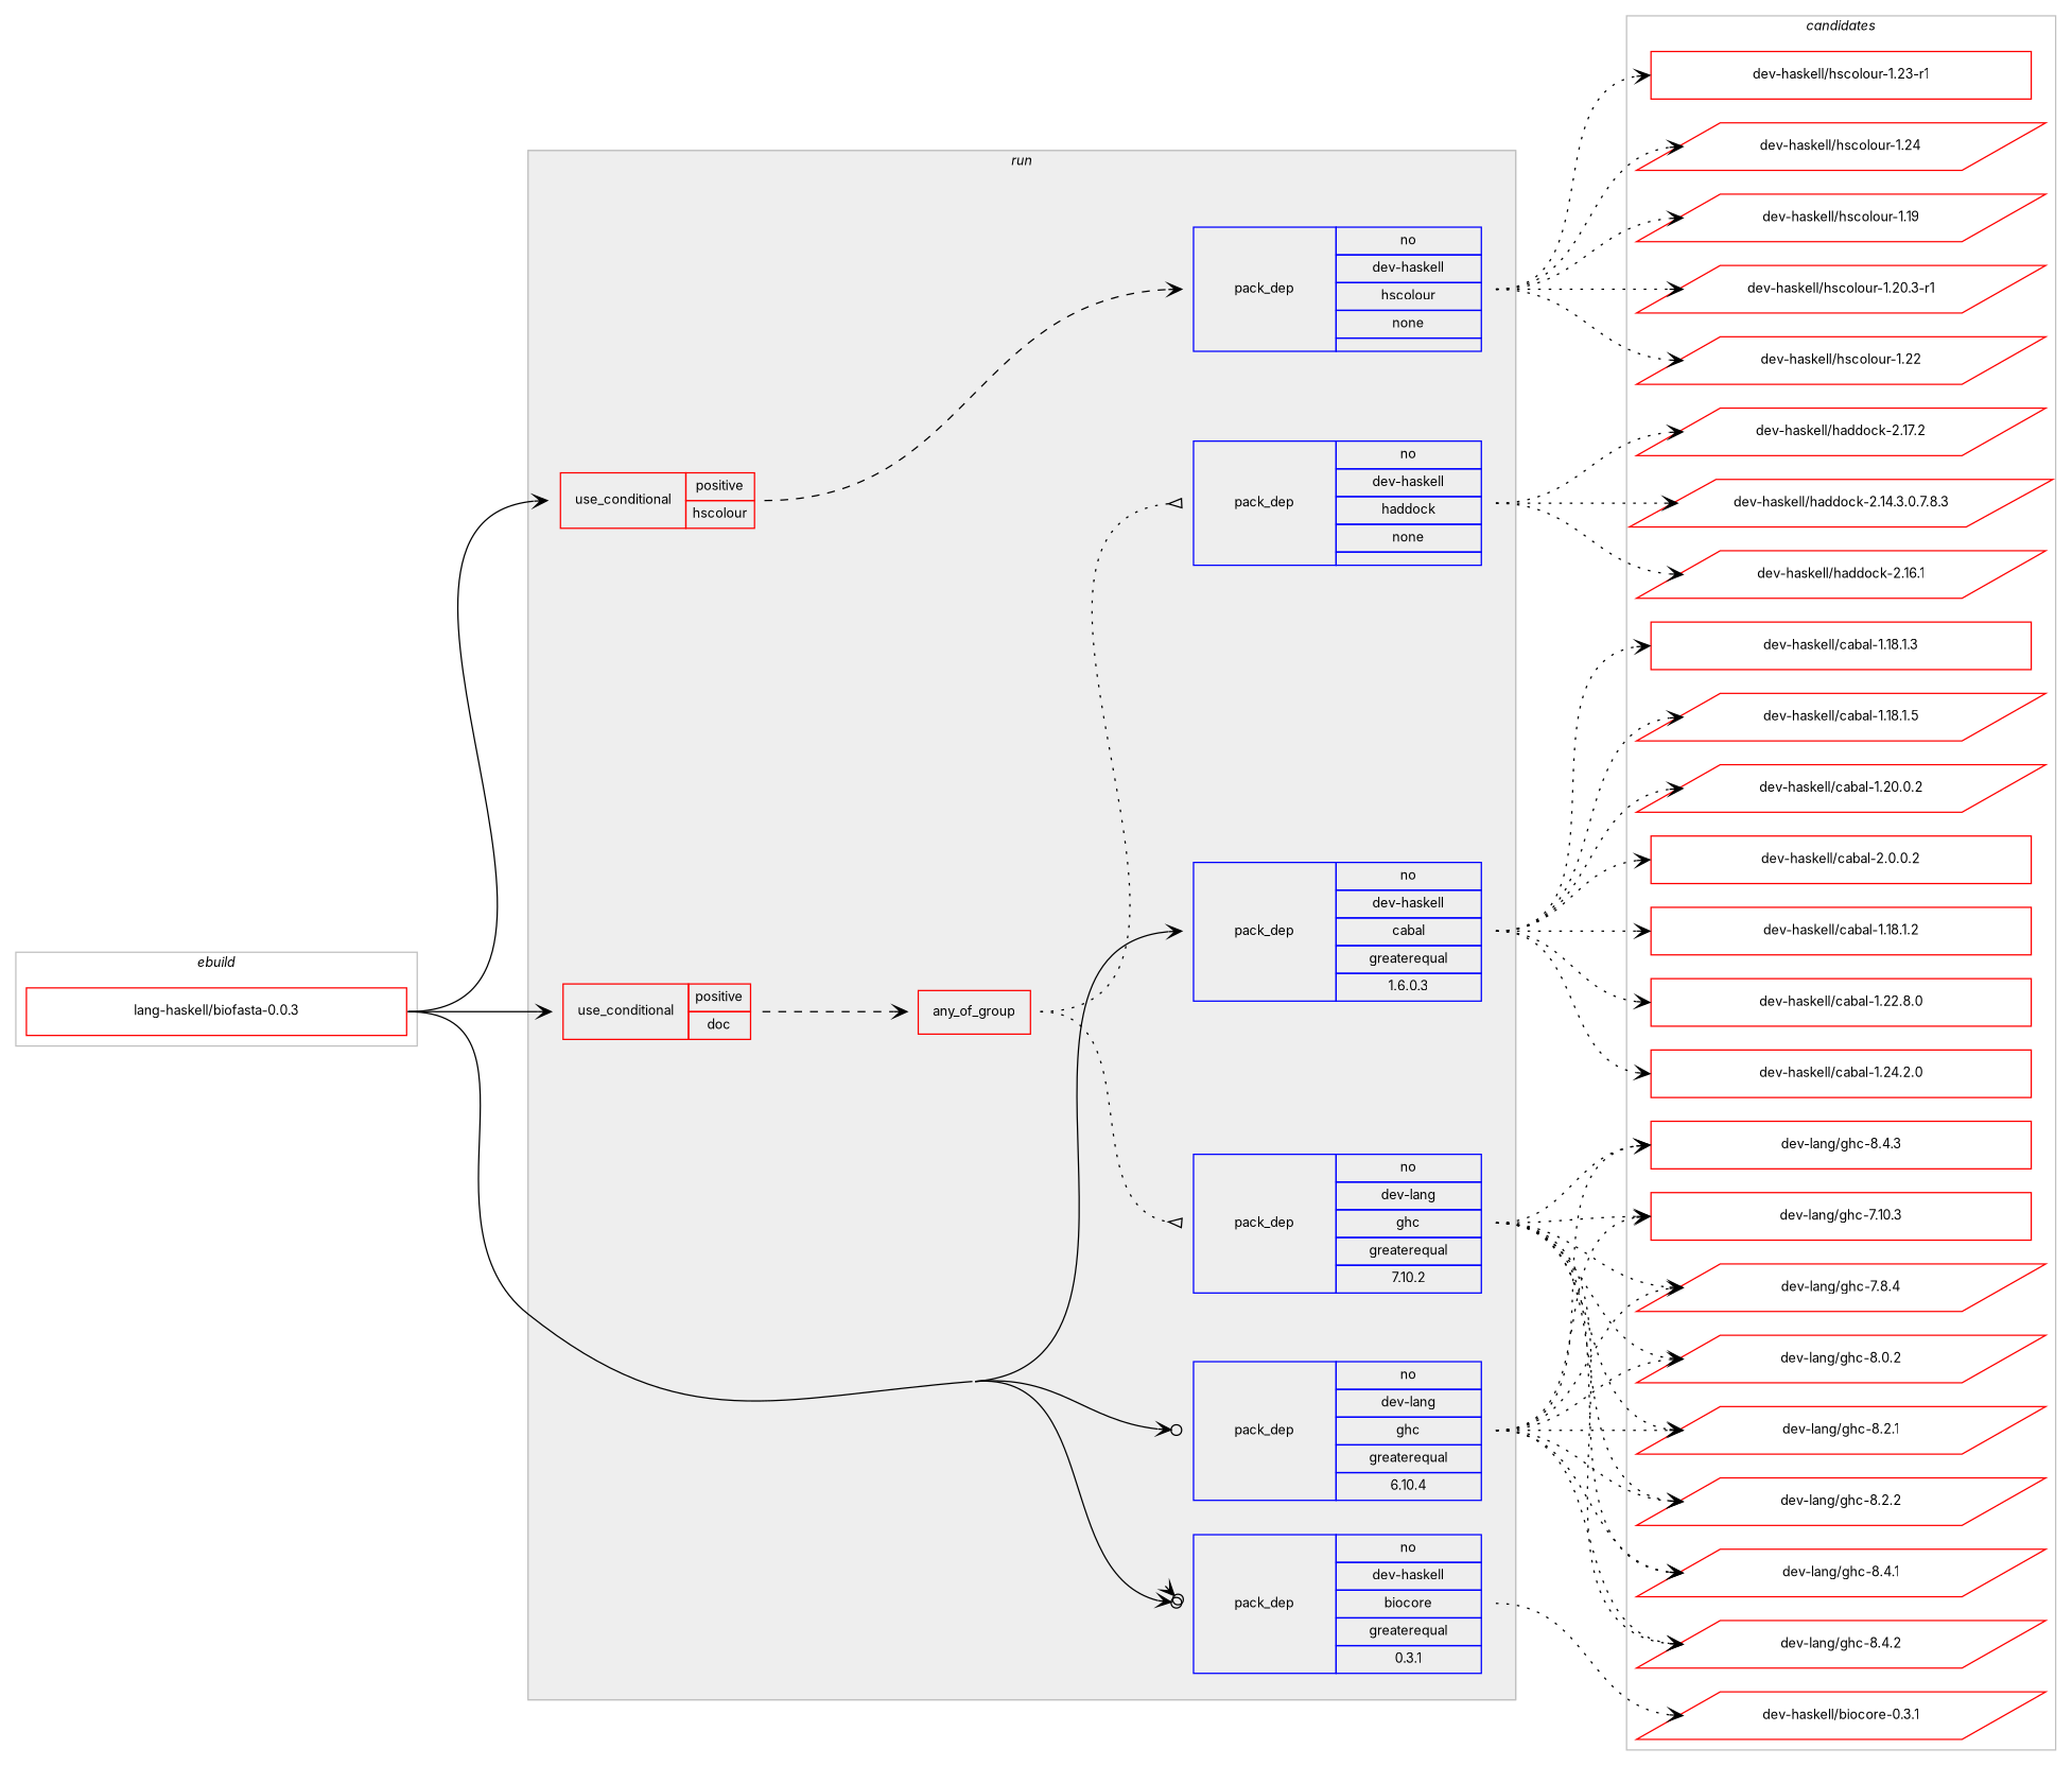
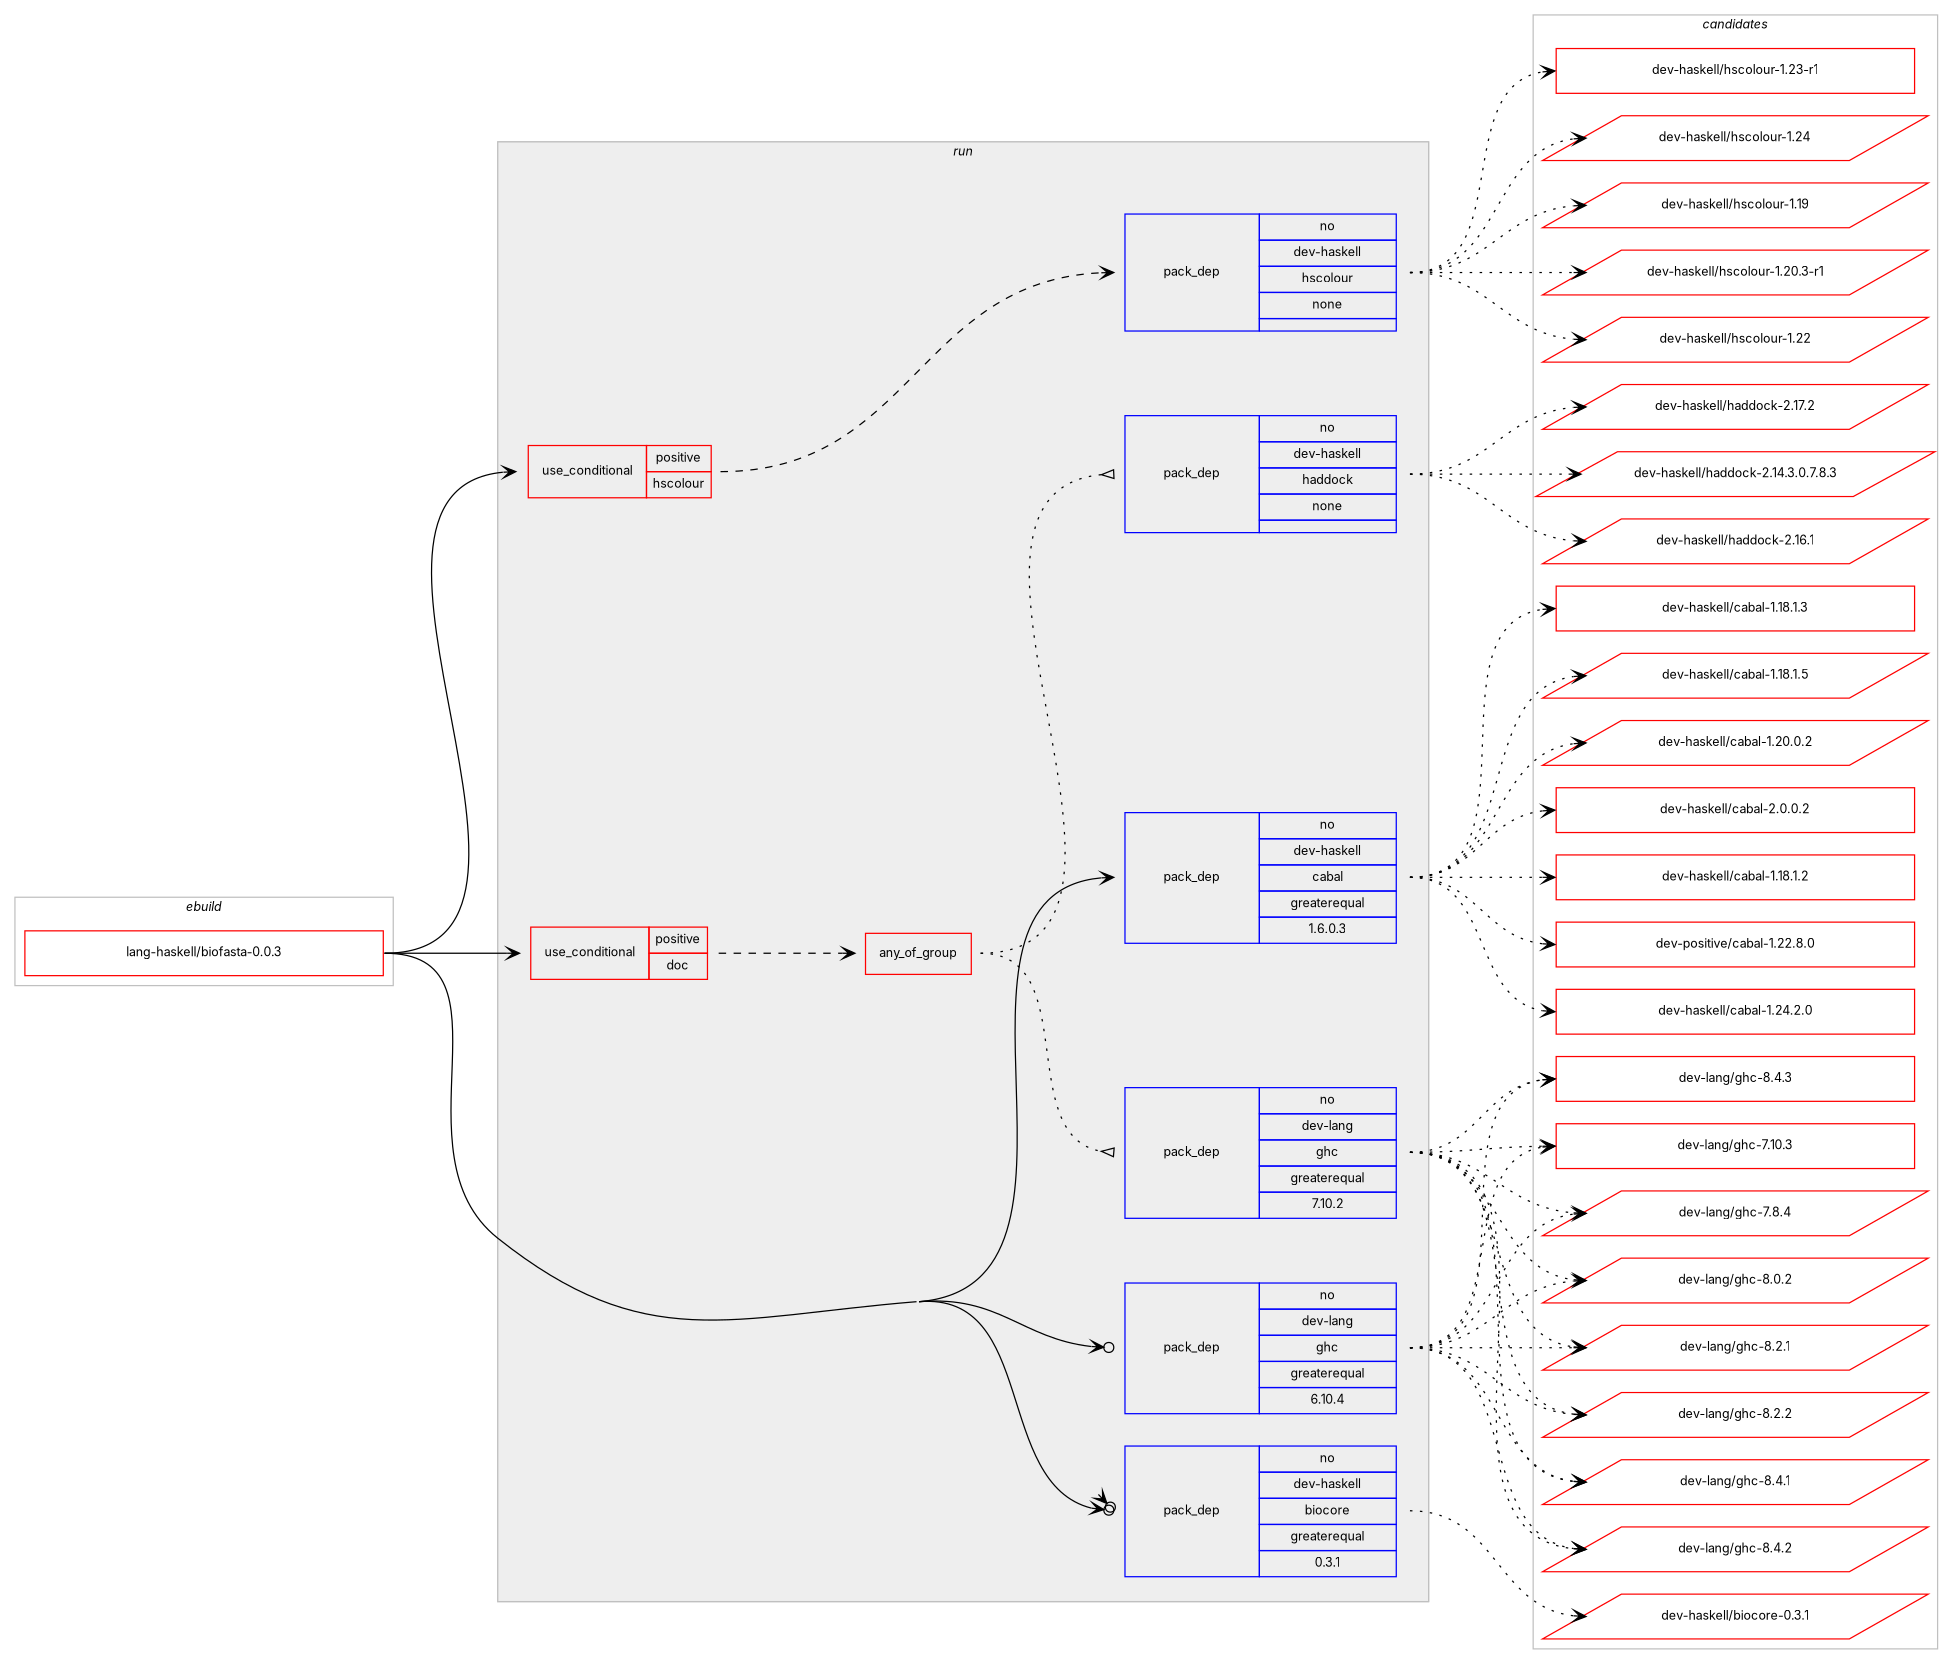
  digraph {
    compound=true
    concentrate=true
    fontname=Inter
    fontsize=10
    newrank=true
    rankdir=LR
    ranksep=1.5
    node [color=red fontname=Inter fontsize=10 shape=parallelogram]
    edge [arrowhead=vee fontname=Inter headport=w style=dotted tailport=e weight=100]
    n1 [label="lang-haskell/biofasta-0.0.3" shape=box width=4]
    n2 [color=blue label=<<TABLE BORDER="0" CELLBORDER="1" CELLSPACING="0" CELLPADDING="4" WIDTH="220"><TR><TD ROWSPAN="6" CELLPADDING="30">pack_dep</TD></TR><TR><TD WIDTH="110">no</TD></TR><TR><TD>dev-haskell</TD></TR><TR><TD>haddock</TD></TR><TR><TD>none</TD></TR><TR><TD></TD></TR></TABLE>> shape=none]
    n3 [color=blue label=<<TABLE BORDER="0" CELLBORDER="1" CELLSPACING="0" CELLPADDING="4" WIDTH="220"><TR><TD ROWSPAN="6" CELLPADDING="30">pack_dep</TD></TR><TR><TD WIDTH="110">no</TD></TR><TR><TD>dev-lang</TD></TR><TR><TD>ghc</TD></TR><TR><TD>greaterequal</TD></TR><TR><TD>7.10.2</TD></TR></TABLE>> shape=none]
    n4 [label=<<TABLE BORDER="0" CELLBORDER="1" CELLSPACING="0" CELLPADDING="4"><TR><TD CELLPADDING="10">any_of_group</TD></TR></TABLE>> shape=none]
    n5 [label=<<TABLE BORDER="0" CELLBORDER="1" CELLSPACING="0" CELLPADDING="4"><TR><TD ROWSPAN="3" CELLPADDING="10">use_conditional</TD></TR><TR><TD>positive</TD></TR><TR><TD>doc</TD></TR></TABLE>> shape=none]
    n6 [color=blue label=<<TABLE BORDER="0" CELLBORDER="1" CELLSPACING="0" CELLPADDING="4" WIDTH="220"><TR><TD ROWSPAN="6" CELLPADDING="30">pack_dep</TD></TR><TR><TD WIDTH="110">no</TD></TR><TR><TD>dev-haskell</TD></TR><TR><TD>hscolour</TD></TR><TR><TD>none</TD></TR><TR><TD></TD></TR></TABLE>> shape=none]
    n7 [label=<<TABLE BORDER="0" CELLBORDER="1" CELLSPACING="0" CELLPADDING="4"><TR><TD ROWSPAN="3" CELLPADDING="10">use_conditional</TD></TR><TR><TD>positive</TD></TR><TR><TD>hscolour</TD></TR></TABLE>> shape=none]
    n8 [color=blue label=<<TABLE BORDER="0" CELLBORDER="1" CELLSPACING="0" CELLPADDING="4" WIDTH="220"><TR><TD ROWSPAN="6" CELLPADDING="30">pack_dep</TD></TR><TR><TD WIDTH="110">no</TD></TR><TR><TD>dev-haskell</TD></TR><TR><TD>cabal</TD></TR><TR><TD>greaterequal</TD></TR><TR><TD>1.6.0.3</TD></TR></TABLE>> shape=none]
    n9 [color=blue label=<<TABLE BORDER="0" CELLBORDER="1" CELLSPACING="0" CELLPADDING="4" WIDTH="220"><TR><TD ROWSPAN="6" CELLPADDING="30">pack_dep</TD></TR><TR><TD WIDTH="110">no</TD></TR><TR><TD>dev-haskell</TD></TR><TR><TD>biocore</TD></TR><TR><TD>greaterequal</TD></TR><TR><TD>0.3.1</TD></TR></TABLE>> shape=none]
    n10 [color=blue label=<<TABLE BORDER="0" CELLBORDER="1" CELLSPACING="0" CELLPADDING="4" WIDTH="220"><TR><TD ROWSPAN="6" CELLPADDING="30">pack_dep</TD></TR><TR><TD WIDTH="110">no</TD></TR><TR><TD>dev-lang</TD></TR><TR><TD>ghc</TD></TR><TR><TD>greaterequal</TD></TR><TR><TD>6.10.4</TD></TR></TABLE>> shape=none]
    n11 [label="dev-haskell/haddock-2.14.3.0.7.8.3" width=4]
    n12 [label="dev-haskell/haddock-2.16.1" width=4]
    n13 [label="dev-haskell/haddock-2.17.2" width=4]
    n14 [label="dev-lang/ghc-7.10.3" shape=box width=4]
    n15 [label="dev-lang/ghc-7.8.4" width=4]
    n16 [label="dev-lang/ghc-8.0.2" width=4]
    n17 [label="dev-lang/ghc-8.2.1" width=4]
    n18 [label="dev-lang/ghc-8.2.2" width=4]
    n19 [label="dev-lang/ghc-8.4.1" width=4]
    n20 [label="dev-lang/ghc-8.4.2" width=4]
    n21 [label="dev-lang/ghc-8.4.3" shape=box width=4]
    n22 [label="dev-haskell/hscolour-1.19" width=4]
    n23 [label="dev-haskell/hscolour-1.20.3-r1" width=4]
    n24 [label="dev-haskell/hscolour-1.22" width=4]
    n25 [label="dev-haskell/hscolour-1.23-r1" shape=box width=4]
    n26 [label="dev-haskell/hscolour-1.24" width=4]
    n27 [label="dev-haskell/cabal-1.18.1.2" shape=box width=4]
    n28 [label="dev-haskell/cabal-1.18.1.3" shape=box width=4]
    n29 [label="dev-haskell/cabal-1.18.1.5" width=4]
    n30 [label="dev-haskell/cabal-1.20.0.2" width=4]
-   n31 [label="dev-haskell/cabal-1.22.8.0" shape=box width=4]
+   n31 [label="dev-positive/cabal-1.22.8.0" shape=box width=4]
    n32 [label="dev-haskell/cabal-1.24.2.0" shape=box width=4]
    n33 [label="dev-haskell/cabal-2.0.0.2" shape=box width=4]
    n34 [label="dev-haskell/biocore-0.3.1" width=4]
    subgraph cluster_1 {
      color=gray
      label=<<i>ebuild</i>>
      rank=same
      n1
    }
    subgraph cluster_2 {
      color=gray
      label=<<i>dependencies</i>>
      subgraph cluster_3 {
        color=gray
        fillcolor="#eeeeee"
        label=<<i>compile</i>>
        style=filled
        subgraph sub_4 {
          color=gray
          fillcolor="#eeeeee"
          label=<<i>compile</i>>
          style=filled
          n5
          subgraph sub_5 {
            color=gray
            fillcolor="#eeeeee"
            label=<<i>compile</i>>
            style=filled
            n4
            subgraph sub_6 {
              color=gray
              fillcolor="#eeeeee"
              label=<<i>compile</i>>
              style=filled
              n2
            }
            subgraph sub_7 {
              color=gray
              fillcolor="#eeeeee"
              label=<<i>compile</i>>
              style=filled
              n3
            }
          }
        }
        subgraph sub_8 {
          color=gray
          fillcolor="#eeeeee"
          label=<<i>compile</i>>
          style=filled
          n7
          subgraph sub_9 {
            color=gray
            fillcolor="#eeeeee"
            label=<<i>compile</i>>
            style=filled
            n6
          }
        }
        subgraph sub_10 {
          color=gray
          fillcolor="#eeeeee"
          label=<<i>compile</i>>
          style=filled
          n8
        }
      }
      subgraph cluster_11 {
        color=gray
        fillcolor="#eeeeee"
        label=<<i>compile and run</i>>
        style=filled
        subgraph sub_12 {
          color=gray
          fillcolor="#eeeeee"
          label=<<i>compile and run</i>>
          style=filled
          n9
        }
        subgraph sub_13 {
          color=gray
          fillcolor="#eeeeee"
          label=<<i>compile and run</i>>
          style=filled
          n10
        }
      }
      subgraph cluster_14 {
        color=gray
        fillcolor="#eeeeee"
        label=<<i>run</i>>
        style=filled
      }
    }
    subgraph cluster_15 {
      color=gray
      label=<<i>candidates</i>>
      rank=same
      subgraph sub_16 {
        color=black
        label=<<i>candidates</i>>
        nodesep=1
        rank=same
        n11
        n12
        n13
      }
      subgraph sub_17 {
        color=black
        label=<<i>candidates</i>>
        nodesep=1
        rank=same
        n14
        n15
        n16
        n17
        n18
        n19
        n20
        n21
      }
      subgraph sub_18 {
        color=black
        label=<<i>candidates</i>>
        nodesep=1
        rank=same
        n22
        n23
        n24
        n25
        n26
      }
      subgraph sub_19 {
        color=black
        label=<<i>candidates</i>>
        nodesep=1
        rank=same
        n27
        n28
        n29
        n30
        n31
        n32
        n33
      }
      subgraph sub_20 {
        color=black
        label=<<i>candidates</i>>
        nodesep=1
        rank=same
        n34
      }
      subgraph sub_21 {
        color=black
        label=<<i>candidates</i>>
        nodesep=1
        rank=same
        n14
        n15
        n16
        n17
        n18
        n19
        n20
        n21
      }
    }
    n1 -> n5 [style=solid weight=20]
    n1 -> n7 [style=solid weight=20]
    n1 -> n8 [style=solid weight=20]
    n1 -> n9 [arrowhead=odotvee style=solid weight=20]
    n1 -> n10 [arrowhead=odotvee style=solid weight=20]
    n2 -> n11
    n2 -> n12
    n2 -> n13
    n3 -> n14
    n3 -> n15
    n3 -> n16
    n3 -> n17
    n3 -> n18
    n3 -> n19
    n3 -> n20
    n3 -> n21
    n4 -> n2 [arrowhead=oinv weight=20]
    n4 -> n3 [arrowhead=oinv weight=20]
    n5 -> n4 [style=dashed weight=20]
    n6 -> n22
    n6 -> n23
    n6 -> n24
    n6 -> n25
    n6 -> n26
    n7 -> n6 [style=dashed weight=20]
    n8 -> n27
    n8 -> n28
    n8 -> n29
    n8 -> n30
    n8 -> n31
    n8 -> n32
    n8 -> n33
    n9 -> n34
    n10 -> n14
    n10 -> n15
    n10 -> n16
    n10 -> n17
    n10 -> n18
    n10 -> n19
    n10 -> n20
    n10 -> n21
  }
